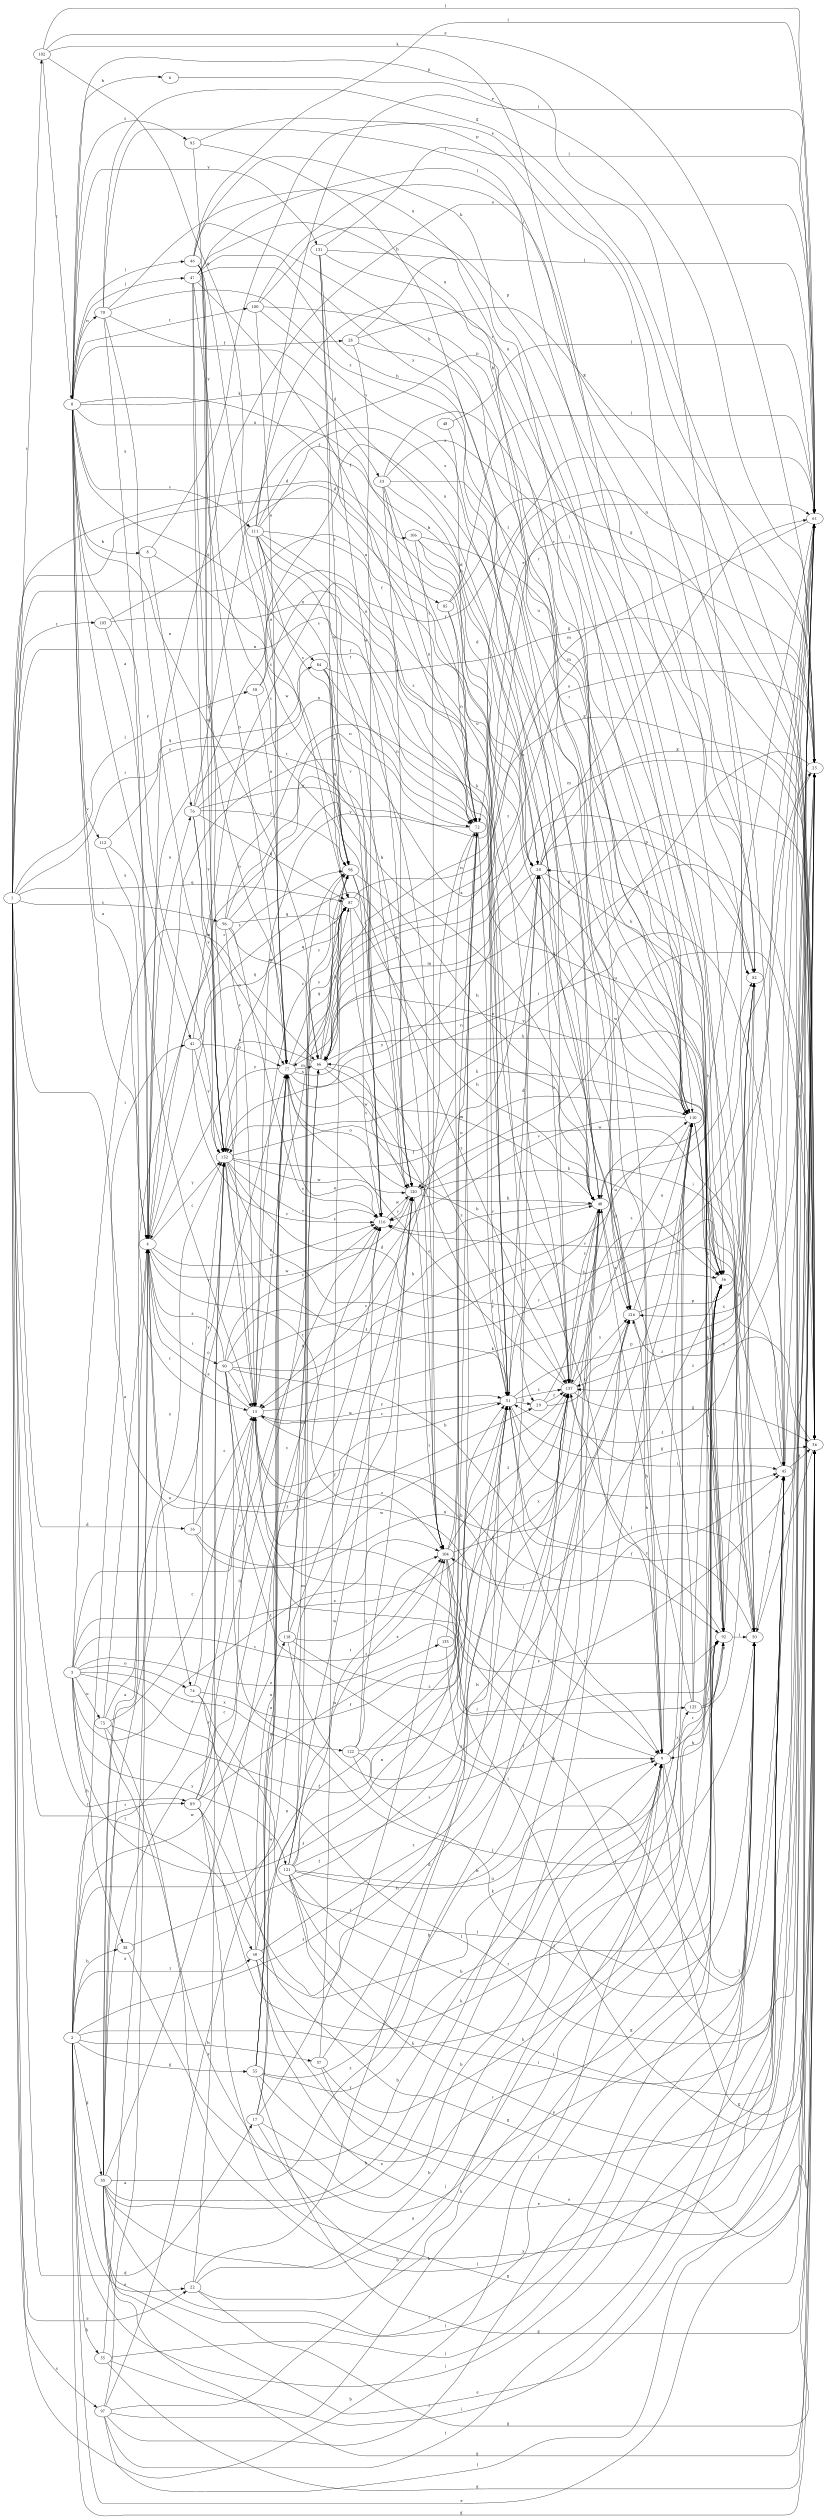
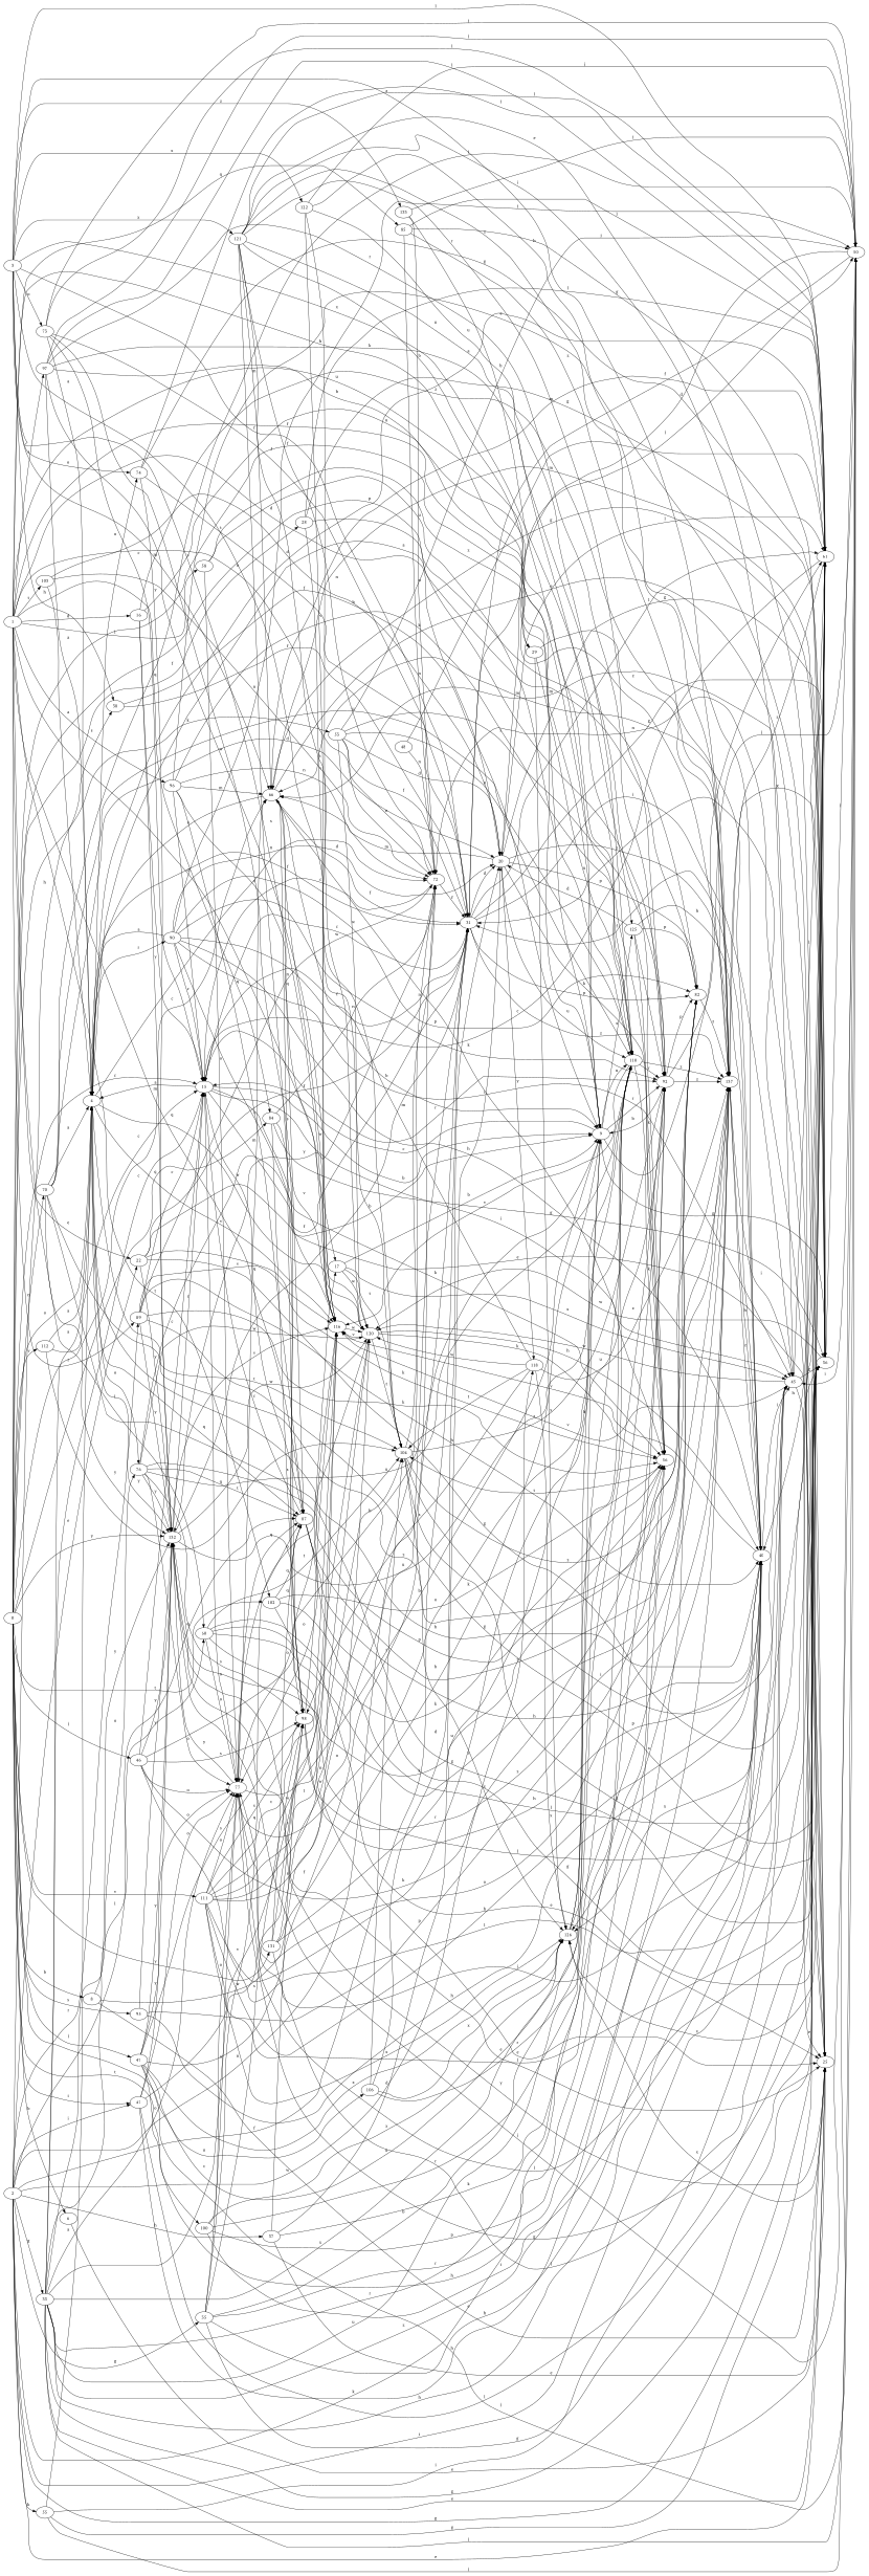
  strict digraph {
    fontname="PT Serif"
    rankdir=LR
    node [fontname="PT Serif"]
    edge [fontname="PT Serif"]
    0
    4
    6
    8
    15
    28
    29
    42
    46
    47
    53
    66
    70
    82
    84
    95
    100
    102
    106
    111
    112
    131
    132
    72
    87
    31
    74
    104
    116
    40
    76
    90
    120
    25
    9
    45
    56
    92
    77
    36
    61
    110
    137
    126
    98
    50
    48
    20
    1
    16
    17
    22
    58
    60
    85
    89
    96
    97
    103
    125
    2
    33
    35
    37
    38
    55
    118
    3
    73
    121
    122
    133
    0 -> 4 [label=a]
    0 -> 6 [label=b]
    0 -> 8 [label=b]
    0 -> 15 [label=c]
    0 -> 28 [label=f]
    0 -> 29 [label=f]
    0 -> 42 [label=i]
    0 -> 46 [label=j]
    0 -> 47 [label=j]
    0 -> 53 [label=k]
    0 -> 66 [label=m]
    0 -> 70 [label=n]
    0 -> 82 [label=p]
    0 -> 84 [label=q]
    0 -> 95 [label=s]
    0 -> 100 [label=t]
-   102 -> 0 [label=t]
+   0 -> 102 [label=t]
    0 -> 106 [label=u]
    0 -> 111 [label=v]
    0 -> 112 [label=v]
    0 -> 131 [label=y]
    0 -> 132 [label=y]
    4 -> 132 [label=y]
    4 -> 72 [label=n]
    4 -> 87 [label=q]
    4 -> 31 [label=f]
    4 -> 74 [label=o]
    4 -> 104 [label=t]
    4 -> 116 [label=v]
    4 -> 40 [label=h]
    4 -> 76 [label=o]
    4 -> 90 [label=r]
    4 -> 120 [label=w]
    6 -> 25 [label=e]
    8 -> 76 [label=o]
    8 -> 120 [label=w]
    8 -> 25 [label=e]
    15 -> 4 [label=a]
    15 -> 87 [label=q]
    15 -> 31 [label=f]
    15 -> 25 [label=e]
    15 -> 9 [label=b]
    15 -> 45 [label=i]
    15 -> 56 [label=k]
    15 -> 92 [label=r]
    15 -> 77 [label=o]
    28 -> 116 [label=v]
    28 -> 92 [label=r]
    28 -> 36 [label=g]
    28 -> 61 [label=l]
    29 -> 110 [label=u]
    29 -> 137 [label=z]
    29 -> 126 [label=x]
    42 -> 132 [label=y]
    42 -> 116 [label=v]
    42 -> 40 [label=h]
    42 -> 77 [label=o]
    42 -> 61 [label=l]
    46 -> 15 [label=c]
    46 -> 132 [label=y]
    46 -> 9 [label=b]
    46 -> 56 [label=k]
    46 -> 77 [label=o]
    46 -> 61 [label=l]
    46 -> 98 [label=s]
    47 -> 132 [label=y]
    47 -> 31 [label=f]
    47 -> 40 [label=h]
    47 -> 77 [label=o]
    47 -> 110 [label=u]
    47 -> 126 [label=x]
    47 -> 98 [label=s]
    47 -> 50 [label=j]
    53 -> 72 [label=n]
    53 -> 31 [label=f]
    53 -> 120 [label=w]
    53 -> 92 [label=r]
    53 -> 110 [label=u]
    53 -> 50 [label=j]
    53 -> 20 [label=d]
    66 -> 4 [label=a]
    66 -> 87 [label=q]
    66 -> 31 [label=f]
    66 -> 120 [label=w]
    66 -> 25 [label=e]
    66 -> 56 [label=k]
    66 -> 36 [label=g]
    66 -> 98 [label=s]
    70 -> 4 [label=a]
    70 -> 132 [label=y]
    70 -> 36 [label=g]
    70 -> 110 [label=u]
    70 -> 137 [label=z]
    70 -> 50 [label=j]
    70 -> 20 [label=d]
    82 -> 4 [label=a]
    82 -> 137 [label=z]
    84 -> 72 [label=n]
    84 -> 116 [label=v]
    84 -> 36 [label=g]
    84 -> 98 [label=s]
    95 -> 82 [label=p]
    95 -> 132 [label=y]
    95 -> 40 [label=h]
    100 -> 82 [label=p]
    100 -> 45 [label=i]
    100 -> 92 [label=r]
    100 -> 77 [label=o]
    100 -> 126 [label=x]
    102 -> 87 [label=q]
    102 -> 25 [label=e]
    102 -> 56 [label=k]
    102 -> 61 [label=l]
    106 -> 104 [label=t]
    106 -> 92 [label=r]
    106 -> 126 [label=x]
    106 -> 20 [label=d]
    111 -> 72 [label=n]
-   111 -> 31 [label=f]
+   111 -> 31 [label=o]
    111 -> 104 [label=t]
    111 -> 116 [label=v]
    111 -> 40 [label=h]
    111 -> 120 [label=w]
    111 -> 92 [label=r]
    111 -> 77 [label=o]
    111 -> 61 [label=l]
    111 -> 126 [label=x]
    111 -> 98 [label=s]
    112 -> 4 [label=a]
    112 -> 15 [label=c]
    112 -> 104 [label=t]
    131 -> 87 [label=q]
    131 -> 120 [label=w]
    131 -> 9 [label=b]
    131 -> 61 [label=l]
    131 -> 110 [label=u]
    131 -> 98 [label=s]
    132 -> 15 [label=c]
    132 -> 31 [label=f]
    132 -> 116 [label=v]
    132 -> 120 [label=w]
    132 -> 25 [label=e]
    132 -> 56 [label=k]
    132 -> 110 [label=u]
    132 -> 50 [label=j]
    72 -> 15 [label=c]
    72 -> 132 [label=y]
    72 -> 31 [label=f]
    87 -> 15 [label=c]
    87 -> 40 [label=h]
    87 -> 36 [label=g]
    87 -> 137 [label=z]
    31 -> 15 [label=c]
    31 -> 82 [label=p]
    31 -> 45 [label=i]
    31 -> 36 [label=g]
-   31 -> 29 [label=l]
+   31 -> 61 [label=l]
    31 -> 137 [label=z]
    31 -> 50 [label=j]
    31 -> 20 [label=d]
    74 -> 132 [label=y]
    74 -> 31 [label=f]
    74 -> 36 [label=g]
    74 -> 50 [label=j]
    104 -> 72 [label=n]
    104 -> 45 [label=i]
    104 -> 92 [label=r]
    104 -> 36 [label=g]
    104 -> 137 [label=z]
    104 -> 126 [label=x]
    116 -> 120 [label=w]
    116 -> 77 [label=o]
    40 -> 66 [label=m]
    40 -> 31 [label=f]
    40 -> 116 [label=v]
    40 -> 45 [label=i]
    40 -> 137 [label=z]
    40 -> 126 [label=x]
    76 -> 82 [label=p]
    76 -> 132 [label=y]
    76 -> 87 [label=q]
    76 -> 31 [label=f]
    76 -> 120 [label=w]
    76 -> 77 [label=o]
    76 -> 110 [label=u]
    76 -> 98 [label=s]
    90 -> 4 [label=a]
    90 -> 15 [label=c]
    90 -> 82 [label=p]
    90 -> 116 [label=v]
    90 -> 40 [label=h]
    90 -> 9 [label=b]
    90 -> 45 [label=i]
    90 -> 92 [label=r]
    90 -> 50 [label=j]
    90 -> 20 [label=d]
    120 -> 104 [label=t]
    120 -> 116 [label=v]
    120 -> 40 [label=h]
    120 -> 56 [label=k]
    120 -> 77 [label=o]
    25 -> 66 [label=m]
    25 -> 132 [label=y]
    25 -> 72 [label=n]
    25 -> 31 [label=f]
    25 -> 126 [label=x]
    9 -> 15 [label=c]
    9 -> 92 [label=r]
    9 -> 36 [label=g]
    9 -> 61 [label=l]
    9 -> 110 [label=u]
    9 -> 125 [label=x]
    45 -> 116 [label=v]
    45 -> 120 [label=w]
    45 -> 25 [label=e]
    45 -> 36 [label=g]
    45 -> 61 [label=l]
    56 -> 104 [label=t]
    92 -> 82 [label=p]
    92 -> 9 [label=b]
    92 -> 137 [label=z]
    92 -> 50 [label=j]
    77 -> 66 [label=m]
    77 -> 132 [label=y]
    77 -> 87 [label=q]
    77 -> 9 [label=b]
    77 -> 45 [label=i]
    77 -> 36 [label=g]
    77 -> 61 [label=l]
    36 -> 66 [label=m]
    36 -> 120 [label=w]
    36 -> 126 [label=x]
    36 -> 50 [label=j]
    61 -> 4 [label=a]
    61 -> 15 [label=c]
    61 -> 66 [label=m]
    61 -> 40 [label=h]
    61 -> 137 [label=z]
    110 -> 116 [label=v]
    110 -> 56 [label=k]
    110 -> 92 [label=r]
    110 -> 77 [label=o]
    110 -> 137 [label=z]
    137 -> 40 [label=h]
    137 -> 45 [label=i]
    137 -> 77 [label=o]
    137 -> 36 [label=g]
    137 -> 126 [label=x]
    126 -> 82 [label=p]
    126 -> 9 [label=b]
    126 -> 110 [label=u]
    98 -> 116 [label=v]
    98 -> 40 [label=h]
    98 -> 137 [label=z]
    50 -> 31 [label=f]
    50 -> 45 [label=i]
    50 -> 20 [label=d]
    48 -> 72 [label=n]
    48 -> 61 [label=l]
    20 -> 66 [label=m]
    20 -> 82 [label=p]
-   20 -> 132 [label=y]
+   20 -> 118 [label=y]
    20 -> 56 [label=k]
    20 -> 36 [label=g]
    20 -> 61 [label=l]
    20 -> 110 [label=u]
    20 -> 137 [label=z]
    1 -> 29 [label=f]
    1 -> 84 [label=q]
    1 -> 102 [label=t]
    1 -> 72 [label=n]
    1 -> 87 [label=q]
    1 -> 9 [label=b]
    1 -> 110 [label=u]
    1 -> 20 [label=d]
    1 -> 16 [label=d]
    1 -> 17 [label=d]
    1 -> 22 [label=e]
    1 -> 58 [label=l]
    1 -> 60 [label=l]
    1 -> 85 [label=q]
    1 -> 89 [label=r]
    1 -> 96 [label=s]
    1 -> 97 [label=s]
    1 -> 103 [label=t]
    16 -> 15 [label=c]
    16 -> 132 [label=y]
    16 -> 110 [label=u]
    16 -> 137 [label=z]
    17 -> 104 [label=t]
    17 -> 120 [label=w]
    17 -> 9 [label=b]
    17 -> 45 [label=x]
-   17 -> 77 [label=o]
+   77 -> 17 [label=o]
    22 -> 132 [label=y]
    22 -> 31 [label=f]
    22 -> 9 [label=b]
    22 -> 56 [label=k]
    22 -> 36 [label=g]
    58 -> 77 [label=o]
    58 -> 110 [label=u]
    58 -> 137 [label=z]
    60 -> 104 [label=t]
    60 -> 25 [label=e]
    60 -> 56 [label=k]
    60 -> 77 [label=o]
    60 -> 61 [label=l]
    60 -> 137 [label=z]
    85 -> 72 [label=n]
    85 -> 36 [label=g]
    85 -> 61 [label=l]
    85 -> 137 [label=z]
    89 -> 15 [label=c]
    89 -> 132 [label=y]
    89 -> 72 [label=n]
    89 -> 116 [label=v]
    89 -> 40 [label=h]
    89 -> 56 [label=k]
    89 -> 36 [label=g]
    96 -> 15 [label=c]
    96 -> 66 [label=m]
    96 -> 72 [label=n]
    96 -> 87 [label=q]
    96 -> 116 [label=v]
    96 -> 25 [label=e]
    96 -> 56 [label=k]
    97 -> 4 [label=a]
    97 -> 120 [label=w]
    97 -> 9 [label=b]
    97 -> 56 [label=k]
    97 -> 92 [label=r]
    97 -> 61 [label=l]
    97 -> 50 [label=j]
    103 -> 4 [label=a]
    103 -> 72 [label=n]
    103 -> 20 [label=d]
    125 -> 82 [label=p]
    125 -> 40 [label=h]
    125 -> 56 [label=k]
    125 -> 92 [label=r]
    125 -> 20 [label=d]
    2 -> 42 [label=i]
    2 -> 72 [label=n]
    2 -> 31 [label=f]
    2 -> 25 [label=e]
    2 -> 45 [label=i]
    2 -> 56 [label=k]
    2 -> 36 [label=g]
    2 -> 22 [label=e]
    2 -> 60 [label=l]
    2 -> 89 [label=r]
    2 -> 33 [label=g]
    2 -> 35 [label=g]
    2 -> 37 [label=h]
    2 -> 38 [label=h]
    2 -> 55 [label=k]
    2 -> 118 [label=w]
    33 -> 4 [label=a]
    33 -> 15 [label=c]
    33 -> 132 [label=y]
    33 -> 87 [label=q]
    33 -> 116 [label=v]
    33 -> 40 [label=h]
    33 -> 25 [label=e]
    33 -> 92 [label=r]
    33 -> 77 [label=o]
    33 -> 36 [label=g]
    33 -> 110 [label=u]
    33 -> 137 [label=z]
    33 -> 126 [label=x]
    33 -> 50 [label=j]
    35 -> 87 [label=q]
    35 -> 40 [label=h]
    35 -> 9 [label=b]
    35 -> 92 [label=r]
    35 -> 77 [label=o]
    35 -> 36 [label=g]
    35 -> 98 [label=s]
    37 -> 25 [label=e]
    37 -> 56 [label=k]
    37 -> 98 [label=s]
    37 -> 20 [label=d]
    38 -> 31 [label=f]
    38 -> 9 [label=b]
    55 -> 4 [label=a]
    55 -> 45 [label=i]
    55 -> 36 [label=g]
    55 -> 50 [label=j]
    118 -> 66 [label=m]
    118 -> 104 [label=t]
    118 -> 120 [label=w]
    118 -> 137 [label=z]
    118 -> 126 [label=x]
    118 -> 98 [label=s]
    3 -> 66 [label=m]
    3 -> 31 [label=f]
    3 -> 74 [label=o]
    3 -> 104 [label=t]
    3 -> 116 [label=v]
    3 -> 61 [label=l]
    3 -> 137 [label=z]
    3 -> 125 [label=x]
    3 -> 38 [label=h]
    3 -> 73 [label=o]
    3 -> 121 [label=x]
    3 -> 122 [label=x]
    3 -> 133 [label=z]
    73 -> 4 [label=a]
    73 -> 15 [label=c]
    73 -> 31 [label=f]
    73 -> 61 [label=l]
    73 -> 98 [label=s]
    73 -> 50 [label=j]
    121 -> 66 [label=m]
    121 -> 72 [label=n]
    121 -> 104 [label=t]
    121 -> 25 [label=e]
    121 -> 9 [label=b]
    121 -> 45 [label=i]
    121 -> 92 [label=r]
    121 -> 61 [label=l]
    121 -> 110 [label=u]
    121 -> 137 [label=z]
    121 -> 98 [label=s]
    122 -> 116 [label=v]
    122 -> 40 [label=h]
    122 -> 120 [label=w]
-   122 -> 110 [label=f]
+   122 -> 110 [label=u]
    122 -> 50 [label=j]
    133 -> 72 [label=n]
    133 -> 9 [label=b]
+   133 -> 50 [label=j]
  }
